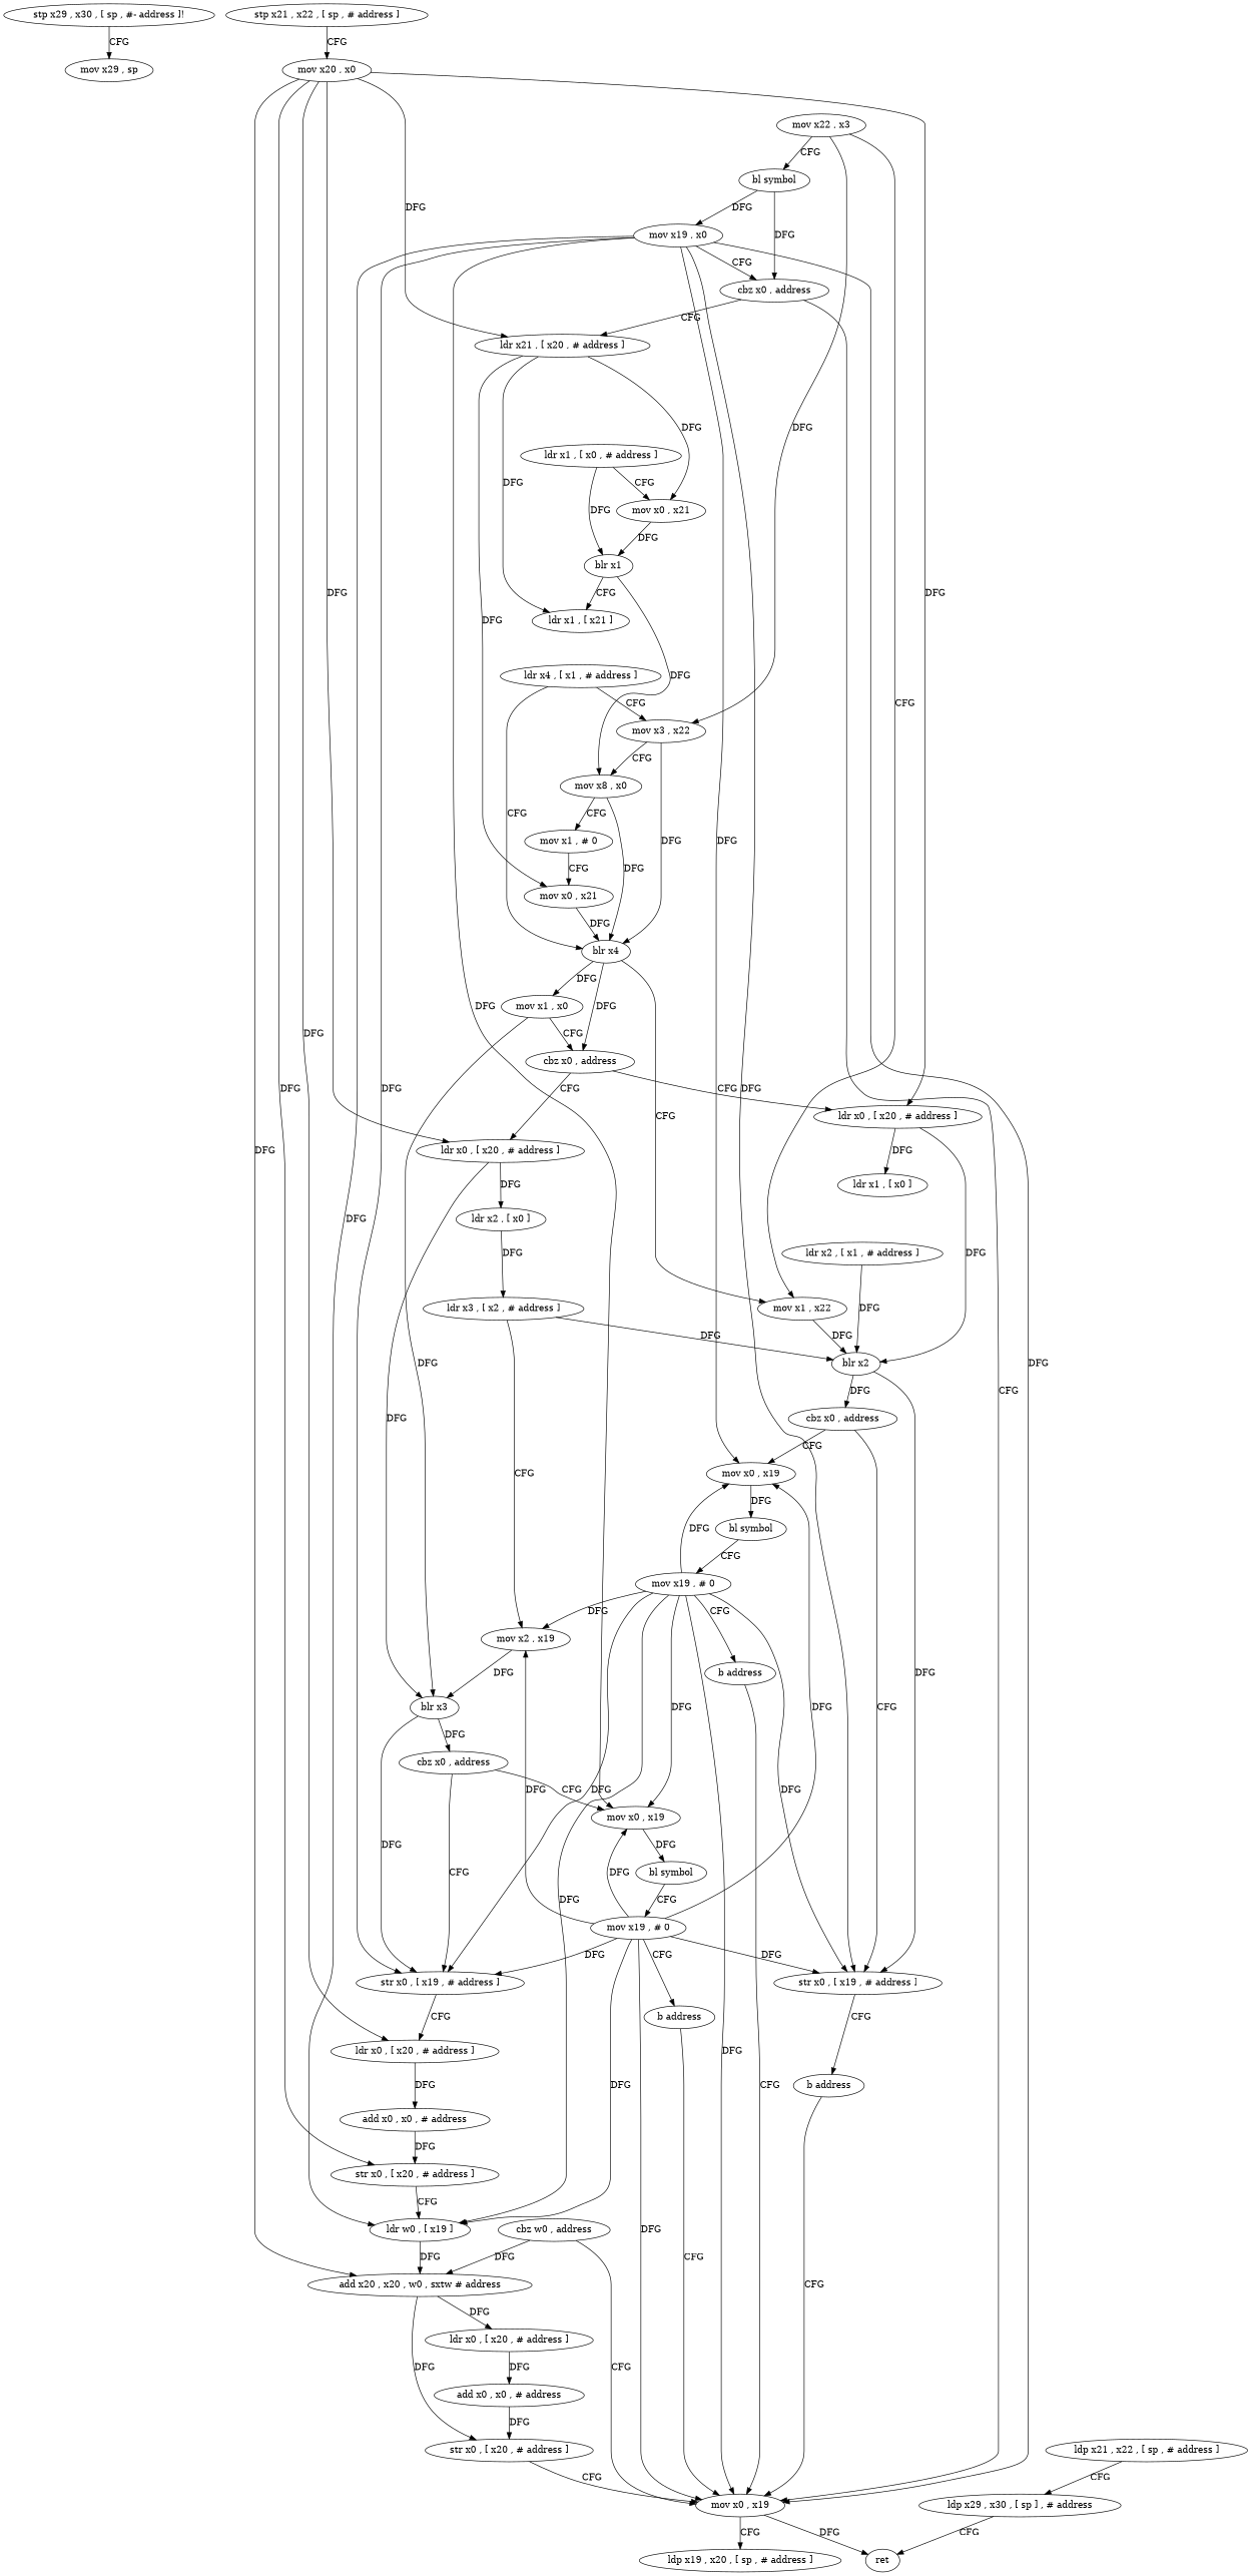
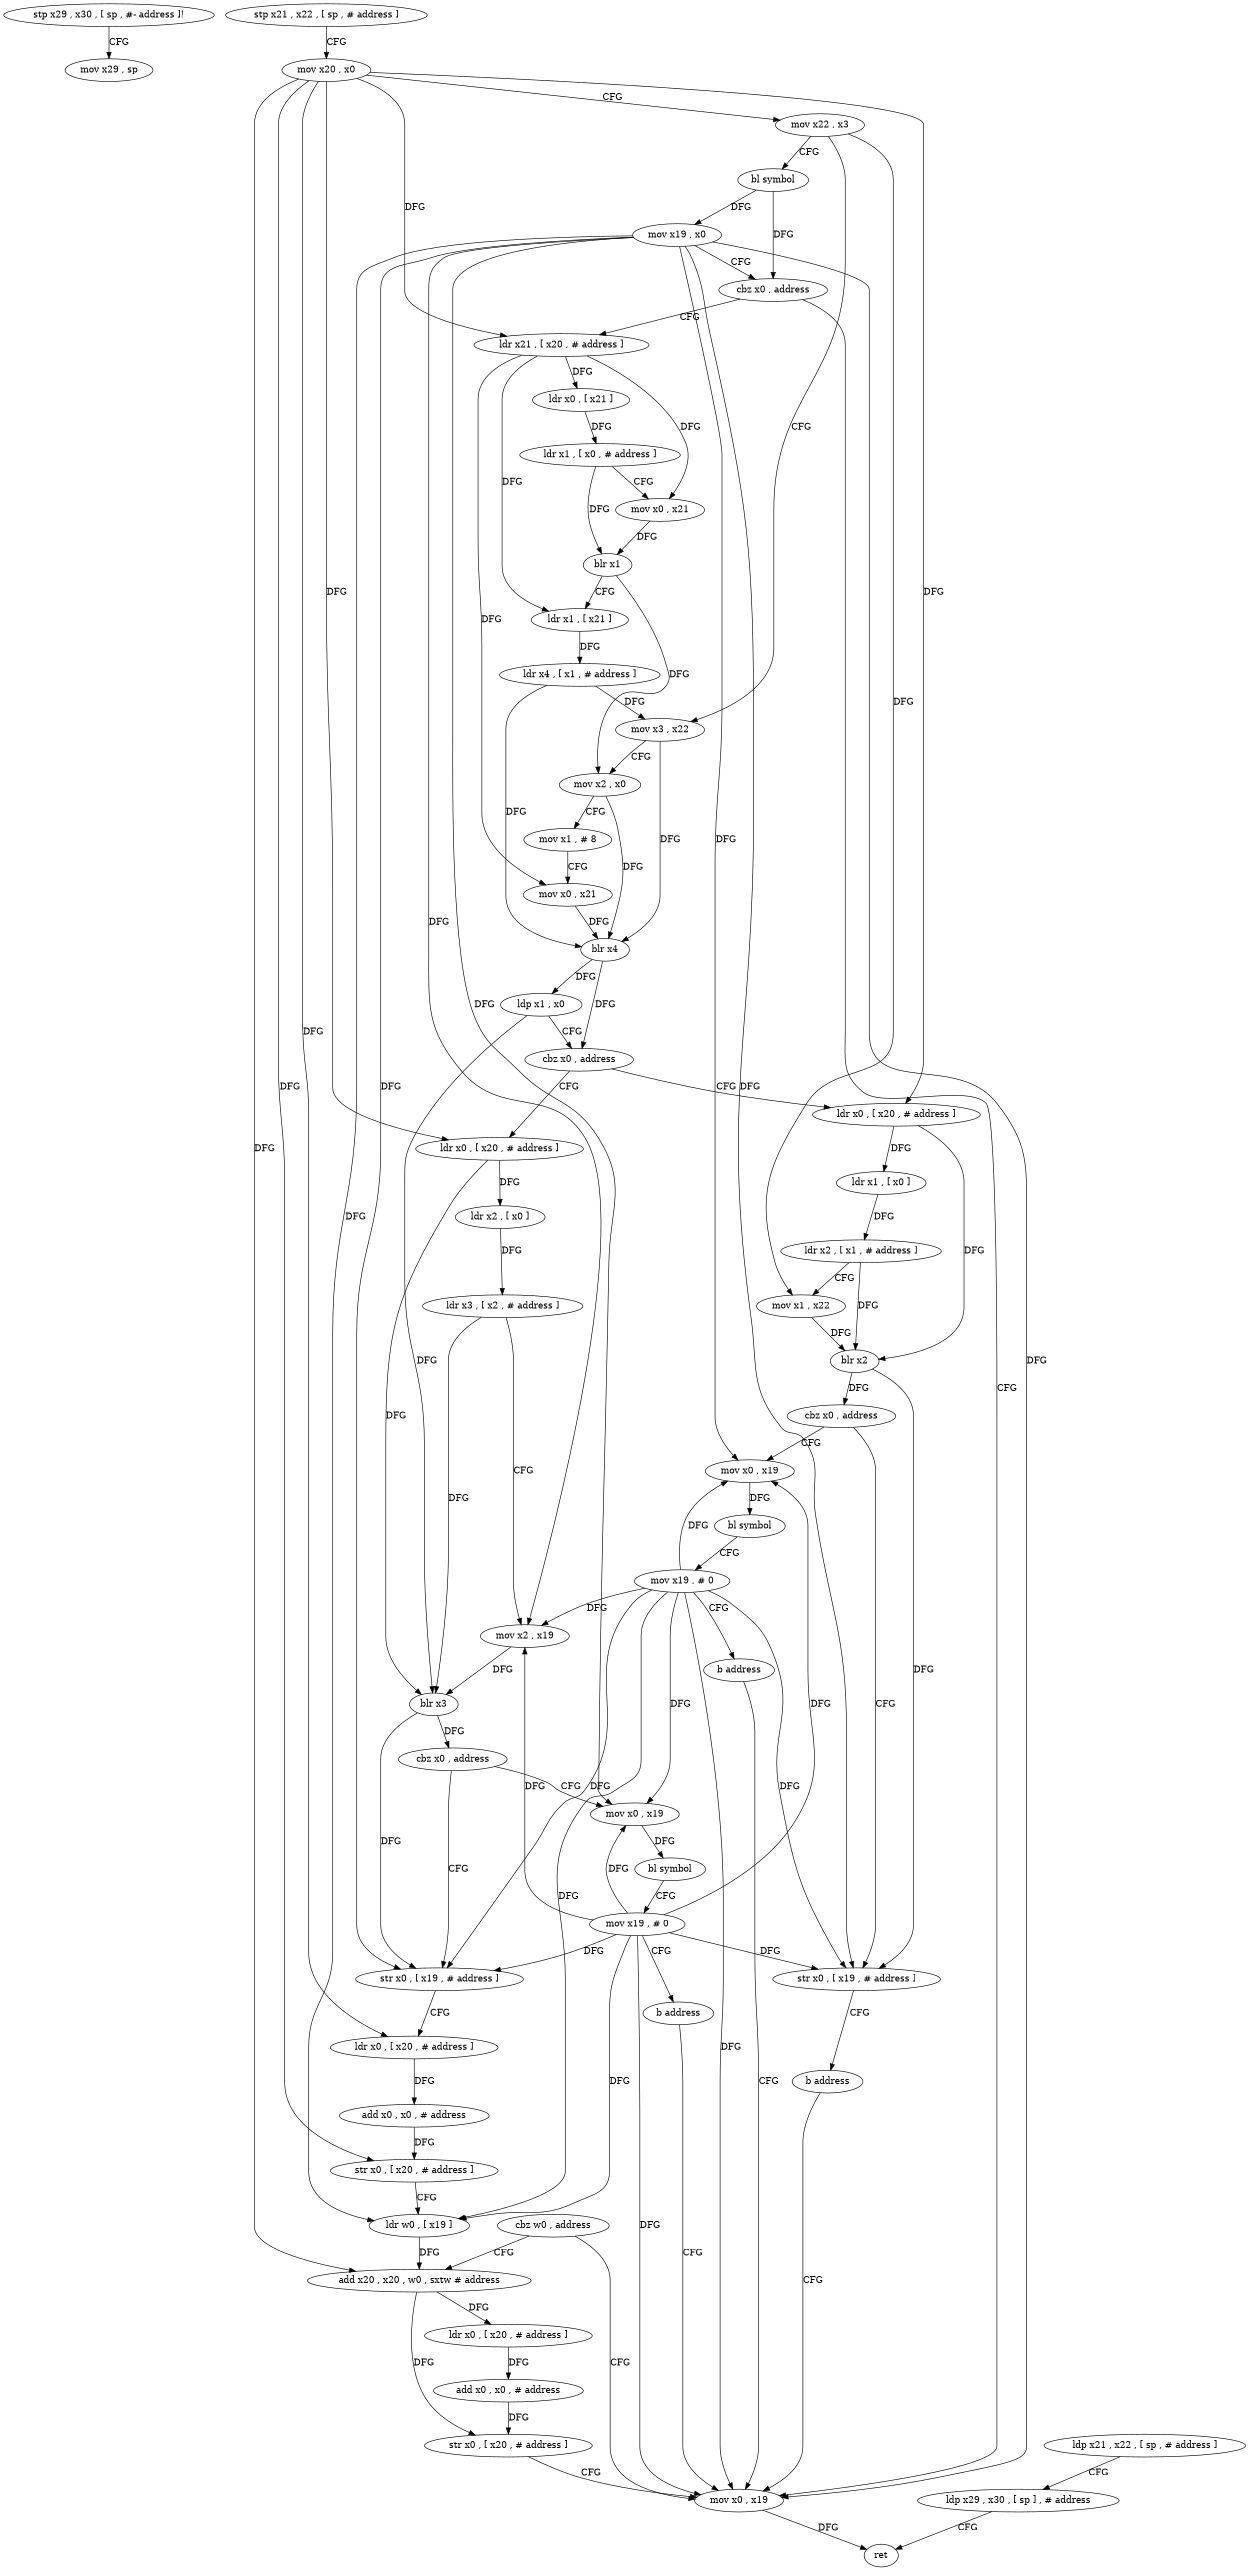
  digraph {
    n1 [label="stp x29 , x30 , [ sp , #- address ]!"]
    n2 [label="mov x29 , sp"]
    n3 [label="stp x21 , x22 , [ sp , # address ]"]
    n4 [label="mov x20 , x0"]
    n5 [label="mov x22 , x3"]
    n6 [label="ldr x21 , [ x20 , # address ]"]
    n7 [label="ldr x0 , [ x20 , # address ]"]
    n8 [label="ldr x0 , [ x20 , # address ]"]
    n9 [label="ldr x0 , [ x20 , # address ]"]
    n10 [label="str x0 , [ x20 , # address ]"]
    n11 [label="add x20 , x20 , w0 , sxtw # address"]
    n12 [label="bl symbol"]
    n13 [label="mov x3 , x22"]
    n14 [label="mov x1 , x22"]
+   n15 [label="ldr x0 , [ x21 ]"]
    n16 [label="mov x0 , x21"]
    n17 [label="ldr x1 , [ x21 ]"]
    n18 [label="mov x0 , x21"]
    n19 [label="ldr x1 , [ x0 ]"]
    n20 [label="blr x2"]
    n21 [label="blr x3"]
    n22 [label="ldr x2 , [ x0 ]"]
    n23 [label="add x0 , x0 , # address"]
    n24 [label="ldr w0 , [ x19 ]"]
    n25 [label="ldr x0 , [ x20 , # address ]"]
    n26 [label="str x0 , [ x20 , # address ]"]
    n27 [label="mov x19 , x0"]
    n28 [label="cbz x0 , address"]
-   n29 [label="mov x8 , x0"]
+   n29 [label="mov x2 , x0"]
    n30 [label="blr x4"]
    n31 [label="mov x0 , x19"]
    n32 [label="mov x0 , x19"]
    n33 [label="str x0 , [ x19 , # address ]"]
    n34 [label="mov x2 , x19"]
    n35 [label="mov x0 , x19"]
    n36 [label="str x0 , [ x19 , # address ]"]
-   n37 [label="ldp x19 , x20 , [ sp , # address ]"]
    n38 [label=ret]
    n39 [label="bl symbol"]
    n40 [label="b address"]
    n41 [label="bl symbol"]
    n42 [label="ldr x1 , [ x0 , # address ]"]
    n43 [label="blr x1"]
    n44 [label="ldr x4 , [ x1 , # address ]"]
    n45 [label="ldp x21 , x22 , [ sp , # address ]"]
    n46 [label="ldp x29 , x30 , [ sp ] , # address"]
-   n47 [label="mov x1 , # 0"]
-   n48 [label="mov x1 , x0"]
+   n47 [label="mov x1 , # 8"]
+   n48 [label="ldp x1 , x0"]
    n49 [label="cbz x0 , address"]
    n50 [label="cbz x0 , address"]
    n51 [label="ldr x2 , [ x1 , # address ]"]
    n52 [label="cbz x0 , address"]
    n53 [label="ldr x3 , [ x2 , # address ]"]
    n54 [label="mov x19 , # 0"]
    n55 [label="mov x19 , # 0"]
    n56 [label="b address"]
    n57 [label="b address"]
    n58 [label="cbz w0 , address"]
    n59 [label="add x0 , x0 , # address"]
    n1 -> n2 [label=CFG]
    n3 -> n4 [label=CFG]
+   n4 -> n5 [label=CFG]
    n4 -> n6 [label=DFG]
    n4 -> n7 [label=DFG]
    n4 -> n8 [label=DFG]
    n4 -> n9 [label=DFG]
    n4 -> n10 [label=DFG]
    n4 -> n11 [label=DFG]
    n5 -> n12 [label=CFG]
-   n5 -> n13 [label=DFG]
-   n5 -> n14 [label=CFG]
+   n5 -> n13 [label=CFG]
+   n5 -> n14 [label=DFG]
+   n6 -> n15 [label=DFG]
    n6 -> n16 [label=DFG]
    n6 -> n17 [label=DFG]
    n6 -> n18 [label=DFG]
    n7 -> n19 [label=DFG]
    n7 -> n20 [label=DFG]
    n8 -> n21 [label=DFG]
    n8 -> n22 [label=DFG]
    n9 -> n23 [label=DFG]
    n10 -> n24 [label=CFG]
    n11 -> n25 [label=DFG]
    n11 -> n26 [label=DFG]
    n12 -> n27 [label=DFG]
    n12 -> n28 [label=DFG]
    n13 -> n29 [label=CFG]
    n13 -> n30 [label=DFG]
    n14 -> n20 [label=DFG]
+   n15 -> n42 [label=DFG]
    n16 -> n43 [label=DFG]
+   n17 -> n44 [label=DFG]
    n18 -> n30 [label=DFG]
+   n19 -> n51 [label=DFG]
    n20 -> n33 [label=DFG]
    n20 -> n52 [label=DFG]
    n21 -> n36 [label=DFG]
    n21 -> n50 [label=DFG]
    n22 -> n53 [label=DFG]
    n23 -> n10 [label=DFG]
    n24 -> n11 [label=DFG]
    n25 -> n59 [label=DFG]
    n26 -> n31 [label=CFG]
    n27 -> n24 [label=DFG]
    n27 -> n28 [label=CFG]
    n27 -> n31 [label=DFG]
    n27 -> n32 [label=DFG]
    n27 -> n33 [label=DFG]
+   n27 -> n34 [label=DFG]
    n27 -> n35 [label=DFG]
    n27 -> n36 [label=DFG]
    n28 -> n6 [label=CFG]
    n28 -> n31 [label=CFG]
    n29 -> n30 [label=DFG]
    n29 -> n47 [label=CFG]
    n30 -> n48 [label=DFG]
    n30 -> n49 [label=DFG]
-   n31 -> n37 [label=CFG]
    n31 -> n38 [label=DFG]
    n32 -> n39 [label=DFG]
    n33 -> n40 [label=CFG]
    n34 -> n21 [label=DFG]
    n35 -> n41 [label=DFG]
    n36 -> n9 [label=CFG]
    n39 -> n54 [label=CFG]
    n40 -> n31 [label=CFG]
    n41 -> n55 [label=CFG]
    n42 -> n16 [label=CFG]
    n42 -> n43 [label=DFG]
    n43 -> n17 [label=CFG]
    n43 -> n29 [label=DFG]
-   n44 -> n13 [label=CFG]
-   n44 -> n30 [label=CFG]
+   n44 -> n13 [label=DFG]
+   n44 -> n30 [label=DFG]
    n45 -> n46 [label=CFG]
    n46 -> n38 [label=CFG]
    n47 -> n18 [label=CFG]
    n48 -> n21 [label=DFG]
    n48 -> n49 [label=CFG]
    n49 -> n7 [label=CFG]
    n49 -> n8 [label=CFG]
    n50 -> n35 [label=CFG]
    n50 -> n36 [label=CFG]
-   n30 -> n14 [label=CFG]
+   n51 -> n14 [label=CFG]
    n51 -> n20 [label=DFG]
    n52 -> n32 [label=CFG]
    n52 -> n33 [label=CFG]
-   n53 -> n20 [label=DFG]
+   n53 -> n21 [label=DFG]
    n53 -> n34 [label=CFG]
    n54 -> n24 [label=DFG]
    n54 -> n31 [label=DFG]
    n54 -> n32 [label=DFG]
    n54 -> n33 [label=DFG]
    n54 -> n34 [label=DFG]
    n54 -> n35 [label=DFG]
    n54 -> n36 [label=DFG]
    n54 -> n56 [label=CFG]
    n55 -> n24 [label=DFG]
    n55 -> n31 [label=DFG]
    n55 -> n32 [label=DFG]
    n55 -> n33 [label=DFG]
    n55 -> n34 [label=DFG]
    n55 -> n35 [label=DFG]
    n55 -> n36 [label=DFG]
    n55 -> n57 [label=CFG]
    n56 -> n31 [label=CFG]
    n57 -> n31 [label=CFG]
-   n58 -> n11 [label=DFG]
+   n58 -> n11 [label=CFG]
    n58 -> n31 [label=CFG]
    n59 -> n26 [label=DFG]
  }
